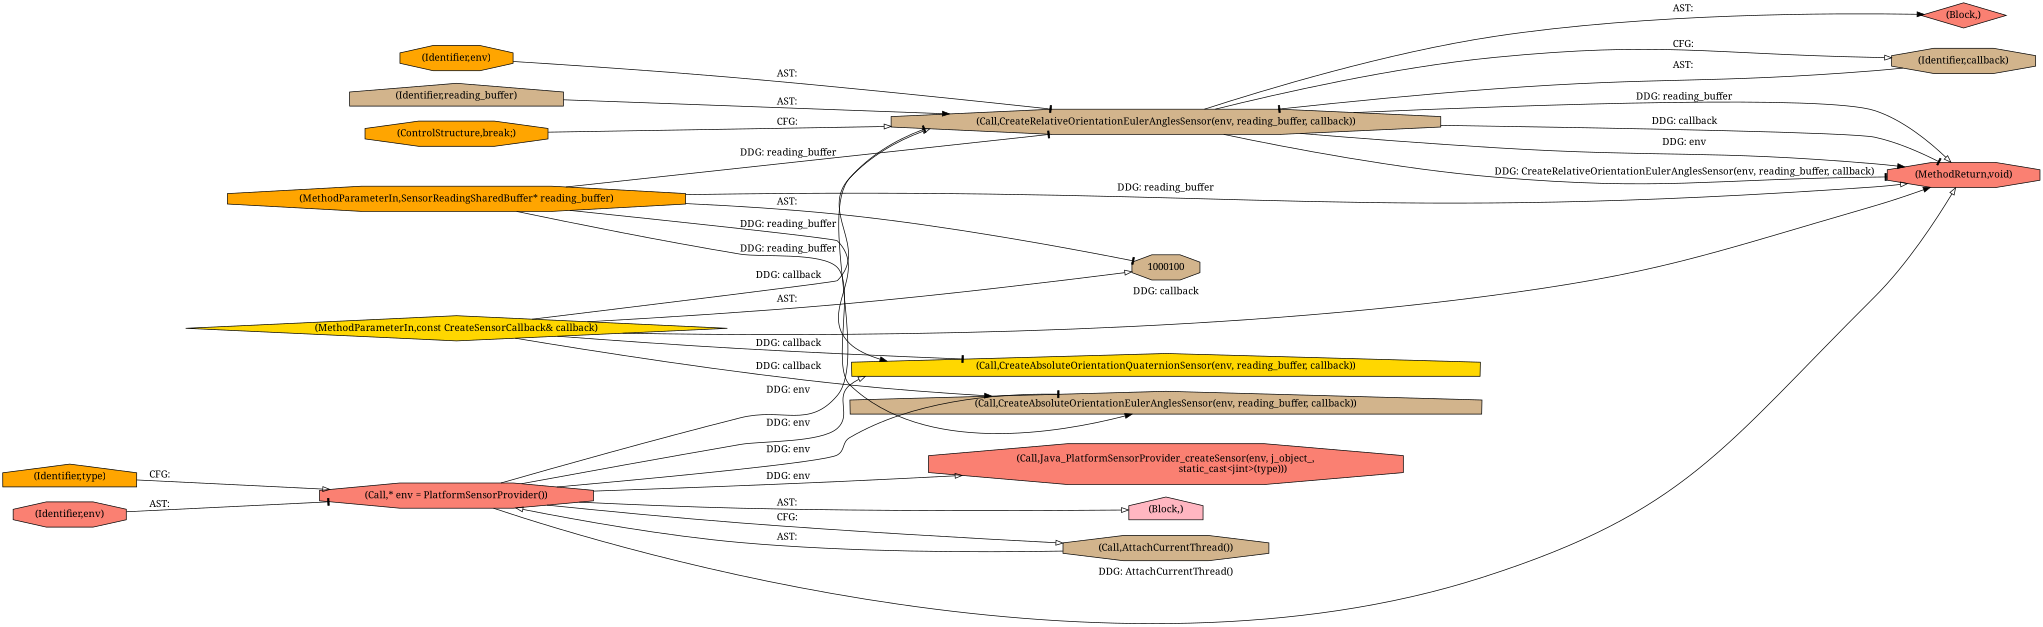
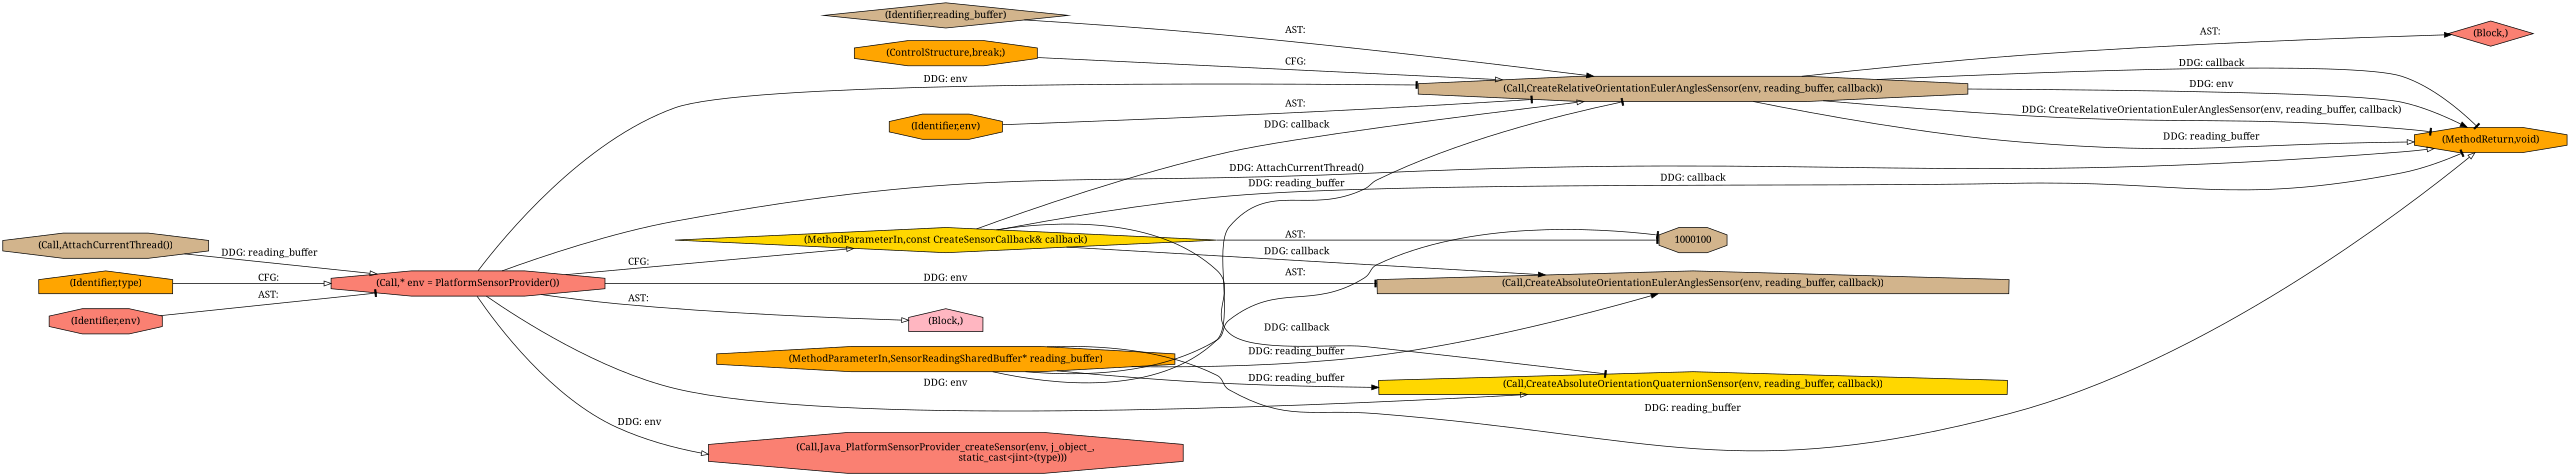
  digraph {
    fontname="Noto Serif"
    rankdir=LR
    node [fillcolor=tan fontname="Noto Serif" shape=octagon style=filled]
    edge [arrowhead=onormal fontname="Noto Serif"]
    n1 [label="(Call,CreateRelativeOrientationEulerAnglesSensor(env, reading_buffer, callback))"]
    n2 [fillcolor=salmon label="(Block,)" shape=diamond]
-   n3 [label="(Identifier,callback)"]
-   n4 [fillcolor=salmon label="(MethodReturn,void)"]
+   n4 [fillcolor=orange label="(MethodReturn,void)"]
    n5 [fillcolor=salmon label="(Call,* env = PlatformSensorProvider())"]
    n6 [fillcolor=lightpink label="(Block,)" shape=house]
    n7 [label="(Call,CreateAbsoluteOrientationEulerAnglesSensor(env, reading_buffer, callback))" shape=house]
    n8 [fillcolor=gold label="(Call,CreateAbsoluteOrientationQuaternionSensor(env, reading_buffer, callback))" shape=house]
    n9 [fillcolor=salmon label="(Call,Java_PlatformSensorProvider_createSensor(env, j_object_,\n                                                   static_cast<jint>(type)))"]
    n10 [label="(Call,AttachCurrentThread())"]
    n11 [fillcolor=orange label="(MethodParameterIn,SensorReadingSharedBuffer* reading_buffer)"]
    1000100
    n13 [fillcolor=gold label="(MethodParameterIn,const CreateSensorCallback& callback)" shape=diamond]
    n14 [fillcolor=orange label="(Identifier,env)"]
-   n15 [label="(Identifier,reading_buffer)" shape=house]
+   n15 [label="(Identifier,reading_buffer)" shape=diamond]
    n16 [fillcolor=orange label="(Identifier,type)" shape=house]
    n17 [fillcolor=orange label="(ControlStructure,break;)"]
    n18 [fillcolor=salmon label="(Identifier,env)"]
    n1 -> n2 [arrowhead=normal label="AST: "]
-   n1 -> n3 [label="CFG: "]
    n1 -> n4 [arrowhead=normal label="DDG: env"]
    n1 -> n4 [arrowhead=tee label="DDG: CreateRelativeOrientationEulerAnglesSensor(env, reading_buffer, callback)"]
    n1 -> n4 [label="DDG: reading_buffer"]
    n1 -> n4 [arrowhead=tee label="DDG: callback"]
-   n3 -> n1 [arrowhead=tee label="AST: "]
    n5 -> n1 [arrowhead=tee label="DDG: env"]
    n5 -> n4 [label="DDG: AttachCurrentThread()"]
    n5 -> n6 [label="AST: "]
    n5 -> n7 [arrowhead=tee label="DDG: env"]
    n5 -> n8 [label="DDG: env"]
    n5 -> n9 [label="DDG: env"]
-   n5 -> n10 [label="CFG: "]
-   n10 -> n5 [label="AST: "]
+   n5 -> n13 [label="CFG: "]
+   n10 -> n5 [label="DDG: reading_buffer"]
    n11 -> n1 [arrowhead=tee label="DDG: reading_buffer"]
    n11 -> n4 [label="DDG: reading_buffer"]
    n11 -> n7 [arrowhead=normal label="DDG: reading_buffer"]
    n11 -> n8 [arrowhead=normal label="DDG: reading_buffer"]
    n11 -> 1000100 [arrowhead=tee label="AST: "]
    n13 -> n1 [label="DDG: callback"]
-   n13 -> n4 [arrowhead=normal label="DDG: callback"]
+   n13 -> n4 [arrowhead=tee label="DDG: callback"]
    n13 -> n7 [arrowhead=normal label="DDG: callback"]
    n13 -> n8 [arrowhead=tee label="DDG: callback"]
-   n13 -> 1000100 [label="AST: "]
+   n13 -> 1000100 [arrowhead=tee label="AST: "]
    n14 -> n1 [arrowhead=tee label="AST: "]
    n15 -> n1 [arrowhead=normal label="AST: "]
    n16 -> n5 [label="CFG: "]
    n17 -> n1 [label="CFG: "]
    n18 -> n5 [arrowhead=tee label="AST: "]
  }
